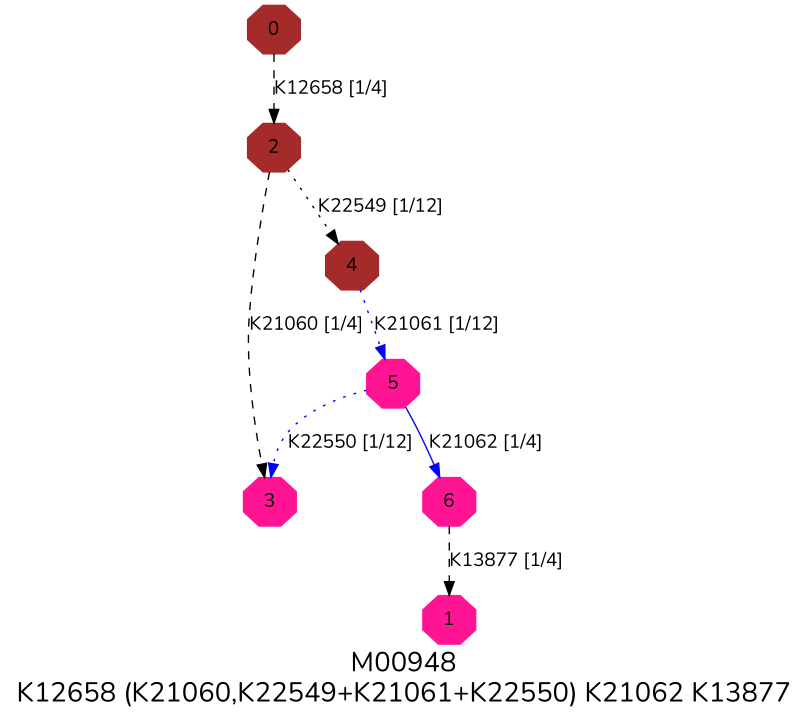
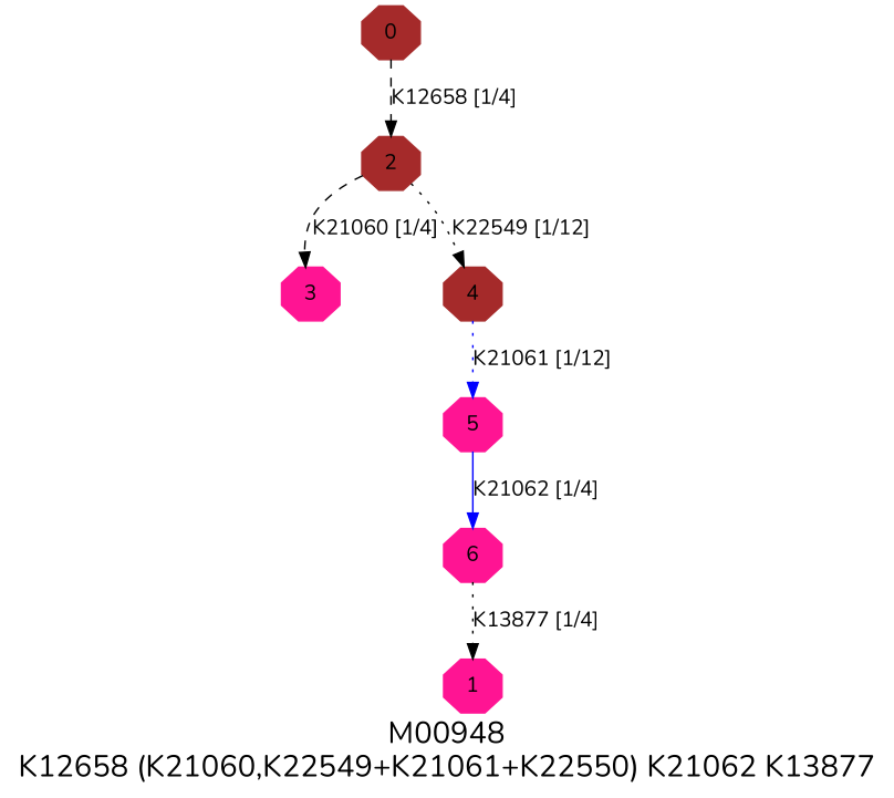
  digraph {
    fontname=Nunito
    fontsize=20
    label="M00948\nK12658 (K21060,K22549+K21061+K22550) K21062 K13877"
    node [color=deeppink fontname=Nunito shape=octagon style=filled]
    edge [color=black fontname=Nunito style=dashed]
    0 [color=brown height=.3 width=.3]
    1 [height=.3 width=.3]
    2 [color=brown height=.3 width=.3]
    3 [height=.3 width=.3]
    4 [color=brown height=.3 width=.3]
    5 [height=.3 width=.3]
    6 [height=.3 width=.3]
    subgraph sub_1 {
      0
      1
      2
      3
      4
      5
      6
    }
    0 -> 2 [label="K12658 [1/4]"]
    2 -> 3 [label="K21060 [1/4]"]
    2 -> 4 [label="K22549 [1/12]" style=dotted]
    4 -> 5 [color=blue label="K21061 [1/12]" style=dotted]
-   5 -> 3 [color=blue label="K22550 [1/12]" style=dotted]
    5 -> 6 [color=blue label="K21062 [1/4]" style=solid]
-   6 -> 1 [label="K13877 [1/4]"]
+   6 -> 1 [label="K13877 [1/4]" style=dotted]
  }
